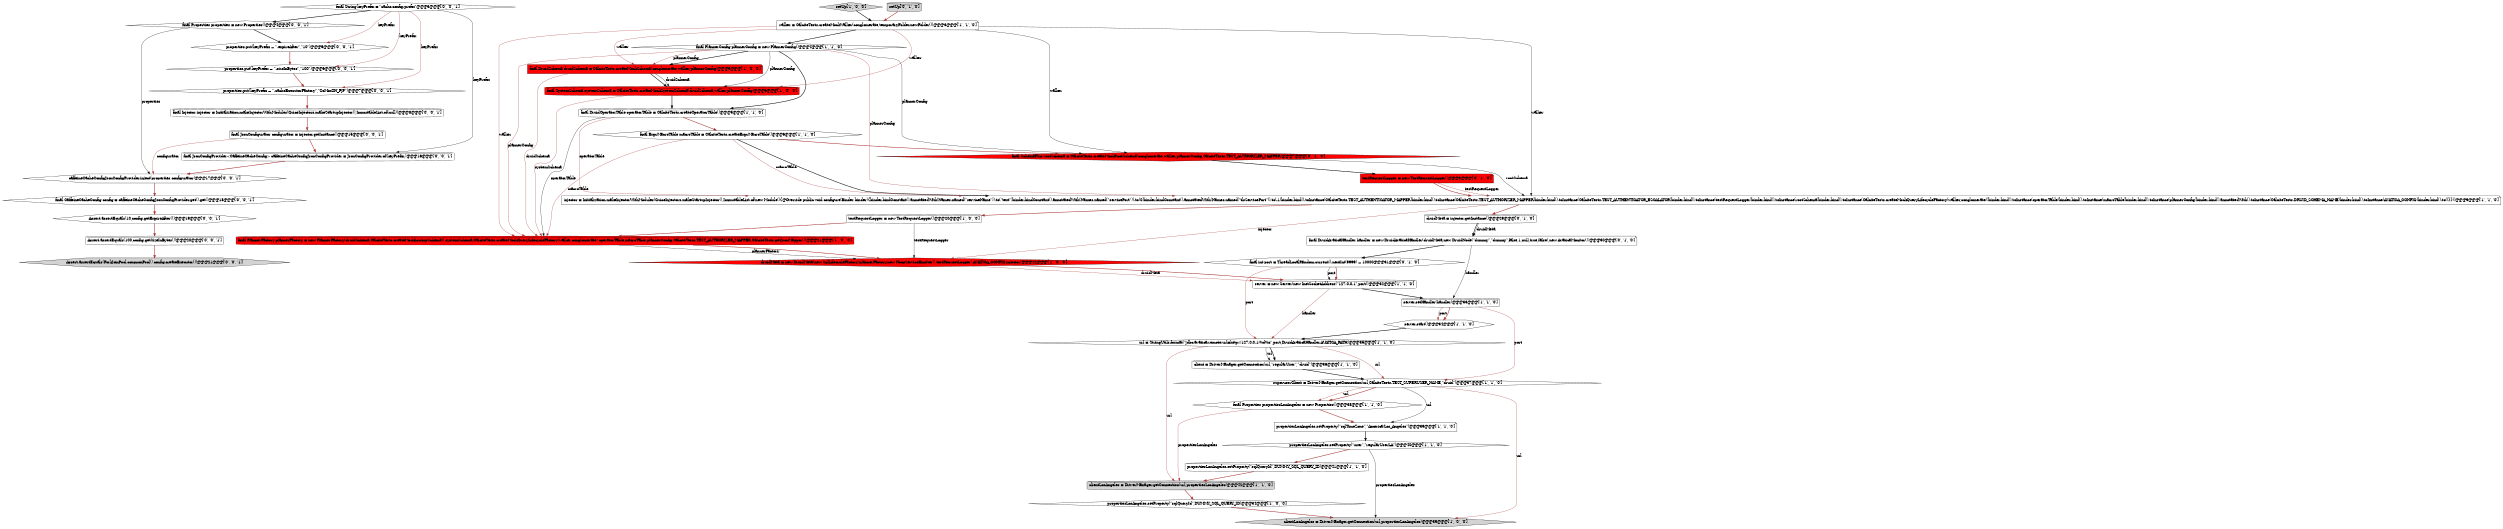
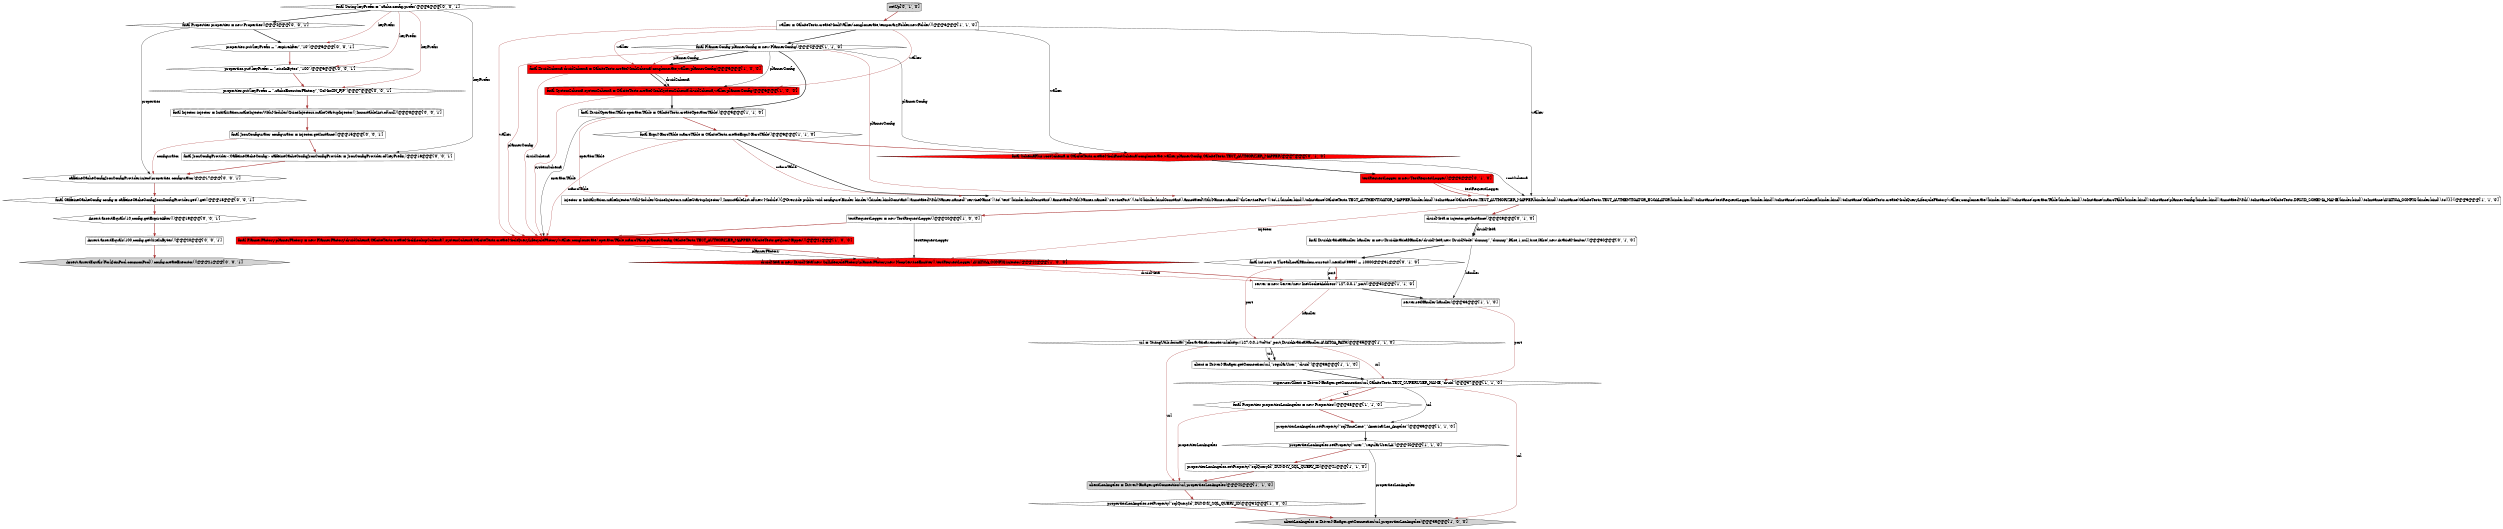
  digraph {
    node [fillcolor=white shape=cylinder style=filled]
    edge [color=brown style=bold]
    n1 [label="Assert.assertEquals(10,config.getExpireAfter())@@@19@@@['0', '0', '1']" shape=hexagon]
    n2 [label="Assert.assertEquals(100,config.getSizeInBytes())@@@20@@@['0', '0', '1']"]
    n3 [fillcolor=lightgray label="Assert.assertEquals(ForkJoinPool.commonPool(),config.createExecutor())@@@21@@@['0', '0', '1']" shape=hexagon]
    n4 [label="final Properties propertiesLosAngeles = new Properties()@@@38@@@['1', '1', '0']" shape=hexagon]
    n5 [fillcolor=lightgray label="clientLosAngeles = DriverManager.getConnection(url,propertiesLosAngeles)@@@42@@@['1', '1', '0']"]
    n6 [label="propertiesLosAngeles.setProperty(\"sqlTimeZone\",\"America/Los_Angeles\")@@@39@@@['1', '1', '0']" shape=note]
    n7 [label="propertiesLosAngeles.setProperty(\"sqlQueryId\",DUMMY_SQL_QUERY_ID)@@@34@@@['1', '0', '0']" shape=diamond]
    n8 [label="propertiesLosAngeles.setProperty(\"user\",\"regularUserLA\")@@@40@@@['1', '1', '0']" shape=diamond]
    n9 [label="client = DriverManager.getConnection(url,\"regularUser\",\"druid\")@@@36@@@['1', '1', '0']"]
    n10 [label="superuserClient = DriverManager.getConnection(url,CalciteTests.TEST_SUPERUSER_NAME,\"druid\")@@@37@@@['1', '1', '0']" shape=diamond]
    n11 [fillcolor=lightgray label="clientLosAngeles = DriverManager.getConnection(url,propertiesLosAngeles)@@@35@@@['1', '0', '0']" shape=hexagon]
    n12 [label="injector = Initialization.makeInjectorWithModules(GuiceInjectors.makeStartupInjector(),ImmutableList.of(new Module(){@Override public void configure(Binder binder){binder.bindConstant().annotatedWith(Names.named(\"serviceName\")).to(\"test\")binder.bindConstant().annotatedWith(Names.named(\"servicePort\")).to(0)binder.bindConstant().annotatedWith(Names.named(\"tlsServicePort\")).to(-1)binder.bind().toInstance(CalciteTests.TEST_AUTHENTICATOR_MAPPER)binder.bind().toInstance(CalciteTests.TEST_AUTHORIZER_MAPPER)binder.bind().toInstance(CalciteTests.TEST_AUTHENTICATOR_ESCALATOR)binder.bind().toInstance(testRequestLogger)binder.bind().toInstance(rootSchema)binder.bind().toInstance(CalciteTests.createMockQueryLifecycleFactory(walker,conglomerate))binder.bind().toInstance(operatorTable)binder.bind().toInstance(macroTable)binder.bind().toInstance(plannerConfig)binder.bind().annotatedWith().toInstance(CalciteTests.DRUID_SCHEMA_NAME)binder.bind().toInstance(AVATICA_CONFIG)binder.bind().to()}}))@@@9@@@['1', '1', '0']" shape=note]
    n13 [fillcolor=red label="druidMeta = new DruidMeta(new SqlLifecycleFactory(plannerFactory,new NoopServiceEmitter(),testRequestLogger),AVATICA_CONFIG,injector)@@@22@@@['1', '0', '0']" shape=diamond]
    n14 [label="druidMeta = injector.getInstance()@@@29@@@['0', '1', '0']"]
    n15 [label="testRequestLogger = new TestRequestLogger()@@@20@@@['1', '0', '0']"]
    n16 [label="server = new Server(new InetSocketAddress(\"127.0.0.1\",port))@@@32@@@['1', '1', '0']"]
    n17 [label="final DruidAvaticaHandler handler = new DruidAvaticaHandler(druidMeta,new DruidNode(\"dummy\",\"dummy\",false,1,null,true,false),new AvaticaMonitor())@@@30@@@['0', '1', '0']" shape=note]
    n18 [fillcolor=red label="final PlannerFactory plannerFactory = new PlannerFactory(druidSchema,CalciteTests.createMockLookupSchema(),systemSchema,CalciteTests.createMockQueryLifecycleFactory(walker,conglomerate),operatorTable,macroTable,plannerConfig,CalciteTests.TEST_AUTHORIZER_MAPPER,CalciteTests.getJsonMapper())@@@21@@@['1', '0', '0']"]
    n19 [label="final ExprMacroTable macroTable = CalciteTests.createExprMacroTable()@@@6@@@['1', '1', '0']" shape=hexagon]
    n20 [fillcolor=red label="final SchemaPlus rootSchema = CalciteTests.createMockRootSchema(conglomerate,walker,plannerConfig,CalciteTests.TEST_AUTHORIZER_MAPPER)@@@7@@@['0', '1', '0']" shape=diamond]
    n21 [fillcolor=red label="testRequestLogger = new TestRequestLogger()@@@8@@@['0', '1', '0']" shape=note]
    n22 [label="url = StringUtils.format(\"jdbc:avatica:remote:url=http://127.0.0.1:%d%s\",port,DruidAvaticaHandler.AVATICA_PATH)@@@35@@@['1', '1', '0']" shape=diamond]
    n23 [label="server.setHandler(handler)@@@33@@@['1', '1', '0']"]
-   n24 [label="server.start()@@@34@@@['1', '1', '0']" shape=hexagon]
    n25 [label="final Properties properties = new Properties()@@@4@@@['0', '0', '1']" shape=diamond]
    n26 [label="caffeineCacheConfigJsonConfigProvider.inject(properties,configurator)@@@17@@@['0', '0', '1']" shape=hexagon]
    n27 [label="properties.put(keyPrefix + \".expireAfter\",\"10\")@@@5@@@['0', '0', '1']" shape=hexagon]
    n28 [label="final CaffeineCacheConfig config = caffeineCacheConfigJsonConfigProvider.get().get()@@@18@@@['0', '0', '1']" shape=hexagon]
    n29 [label="properties.put(keyPrefix + \".sizeInBytes\",\"100\")@@@6@@@['0', '0', '1']" shape=diamond]
-   n30 [fillcolor=lightgray label="setUp['1', '0', '0']" shape=diamond]
    n31 [label="walker = CalciteTests.createMockWalker(conglomerate,temporaryFolder.newFolder())@@@3@@@['1', '1', '0']" shape=note]
    n32 [fillcolor=red label="final DruidSchema druidSchema = CalciteTests.createMockSchema(conglomerate,walker,plannerConfig)@@@5@@@['1', '0', '0']" shape=note]
    n33 [fillcolor=red label="final SystemSchema systemSchema = CalciteTests.createMockSystemSchema(druidSchema,walker,plannerConfig)@@@6@@@['1', '0', '0']"]
    n34 [label="final PlannerConfig plannerConfig = new PlannerConfig()@@@4@@@['1', '1', '0']" shape=diamond]
    n35 [label="final Injector injector = Initialization.makeInjectorWithModules(GuiceInjectors.makeStartupInjector(),ImmutableList.of(null))@@@8@@@['0', '0', '1']"]
    n36 [label="final JsonConfigurator configurator = injector.getInstance()@@@15@@@['0', '0', '1']"]
    n37 [label="final JsonConfigProvider<CaffeineCacheConfig> caffeineCacheConfigJsonConfigProvider = JsonConfigProvider.of(keyPrefix,)@@@16@@@['0', '0', '1']"]
    n38 [label="final int port = ThreadLocalRandom.current().nextInt(9999) + 10000@@@31@@@['0', '1', '0']" shape=hexagon]
    n39 [label="final DruidOperatorTable operatorTable = CalciteTests.createOperatorTable()@@@5@@@['1', '1', '0']"]
    n40 [label="final String keyPrefix = \"cache.config.prefix\"@@@3@@@['0', '0', '1']" shape=diamond]
    n41 [label="properties.put(keyPrefix + \".cacheExecutorFactory\",\"CoMmON_FjP\")@@@7@@@['0', '0', '1']" shape=diamond]
    n42 [label="propertiesLosAngeles.setProperty(\"sqlQueryId\",DUMMY_SQL_QUERY_ID)@@@41@@@['1', '1', '0']"]
    n43 [fillcolor=lightgray label="setUp['0', '1', '0']"]
    n1 -> n2
    n2 -> n3
    n4 -> n5 [label=propertiesLosAngeles style=solid]
    n4 -> n6
    n5 -> n7
    n6 -> n8 [color=black]
    n7 -> n11
    n8 -> n11 [color=black label=propertiesLosAngeles style=solid]
    n8 -> n42
    n9 -> n10 [color=black]
    n10 -> n4 [label=url style=solid]
    n10 -> n4
    n10 -> n6 [color=black label=url style=solid]
    n10 -> n11 [label=url style=solid]
    n12 -> n13 [label=injector style=solid]
    n12 -> n14
    n12 -> n15
    n13 -> n16 [label=druidMeta style=solid]
    n13 -> n16
    n14 -> n17 [color=black label=druidMeta style=solid]
    n14 -> n17 [color=black]
    n15 -> n13 [color=black label=testRequestLogger style=solid]
    n15 -> n18
    n16 -> n22 [label=handler style=solid]
    n16 -> n23 [color=black]
    n17 -> n23 [color=black label=handler style=solid]
    n17 -> n38 [color=black]
    n18 -> n13 [color=black label=plannerFactory style=solid]
    n18 -> n13
    n19 -> n12 [color=black]
    n19 -> n12 [label=macroTable style=solid]
    n19 -> n18 [label=macroTable style=solid]
    n19 -> n20
    n20 -> n12 [color=black label=rootSchema style=solid]
    n20 -> n21 [color=black]
    n21 -> n12
    n21 -> n12 [label=testRequestLogger style=solid]
    n22 -> n5 [label=url style=solid]
    n22 -> n9 [color=black label=url style=solid]
    n22 -> n9 [color=black]
    n22 -> n10 [label=url style=solid]
    n23 -> n10 [label=port style=solid]
-   n23 -> n24 [label=port style=solid]
-   n23 -> n24
-   n24 -> n22 [color=black]
    n25 -> n26 [color=black label=properties style=solid]
    n25 -> n27 [color=black]
    n26 -> n28
    n27 -> n29
    n28 -> n1
    n29 -> n41
-   n30 -> n31 [color=black]
    n31 -> n12 [color=black label=walker style=solid]
    n31 -> n18 [label=walker style=solid]
    n31 -> n20 [color=black label=walker style=solid]
    n31 -> n32 [label=walker style=solid]
    n31 -> n33 [label=walker style=solid]
    n31 -> n34 [color=black]
    n32 -> n18 [label=druidSchema style=solid]
    n32 -> n33 [color=black]
    n32 -> n33 [color=black label=druidSchema style=solid]
    n33 -> n18 [label=systemSchema style=solid]
    n33 -> n39 [color=black]
    n34 -> n12 [label=plannerConfig style=solid]
    n34 -> n18 [label=plannerConfig style=solid]
    n34 -> n20 [color=black label=plannerConfig style=solid]
    n34 -> n32 [color=black]
    n34 -> n32 [label=plannerConfig style=solid]
    n34 -> n33 [color=black label=plannerConfig style=solid]
    n34 -> n39 [color=black]
    n35 -> n36
    n36 -> n26 [label=configurator style=solid]
    n36 -> n37
    n37 -> n26
    n38 -> n16
    n38 -> n16 [color=black label=port style=solid]
    n38 -> n22 [label=port style=solid]
    n39 -> n12 [label=operatorTable style=solid]
    n39 -> n18 [color=black label=operatorTable style=solid]
    n39 -> n19
    n40 -> n25 [color=black]
    n40 -> n27 [label=keyPrefix style=solid]
    n40 -> n29 [label=keyPrefix style=solid]
    n40 -> n37 [color=black label=keyPrefix style=solid]
    n40 -> n41 [label=keyPrefix style=solid]
    n41 -> n35
    n42 -> n5
    n43 -> n31
  }
